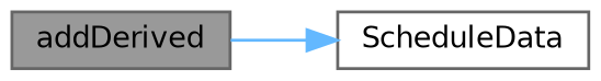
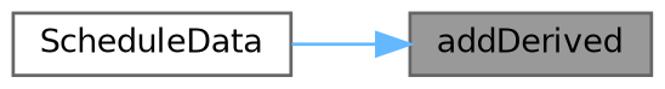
  digraph {
    rankdir=RL
    node [fontname=Helvetica fontsize=10 shape=box style=filled]
    n1 [color=gray40 fillcolor=grey60 fontcolor=black height=0.2 label=addDerived width=0.4]
    n2 [color=grey40 fillcolor=white height=0.2 label=ScheduleData width=0.4]
-   n2 -> n1 [color=steelblue1 dir=back fontname=Helvetica fontsize=10 labelfontname=Helvetica labelfontsize=10 style=solid]
+   n1 -> n2 [color=steelblue1 dir=back fontname=Helvetica fontsize=10 labelfontname=Helvetica labelfontsize=10 style=solid]
  }
